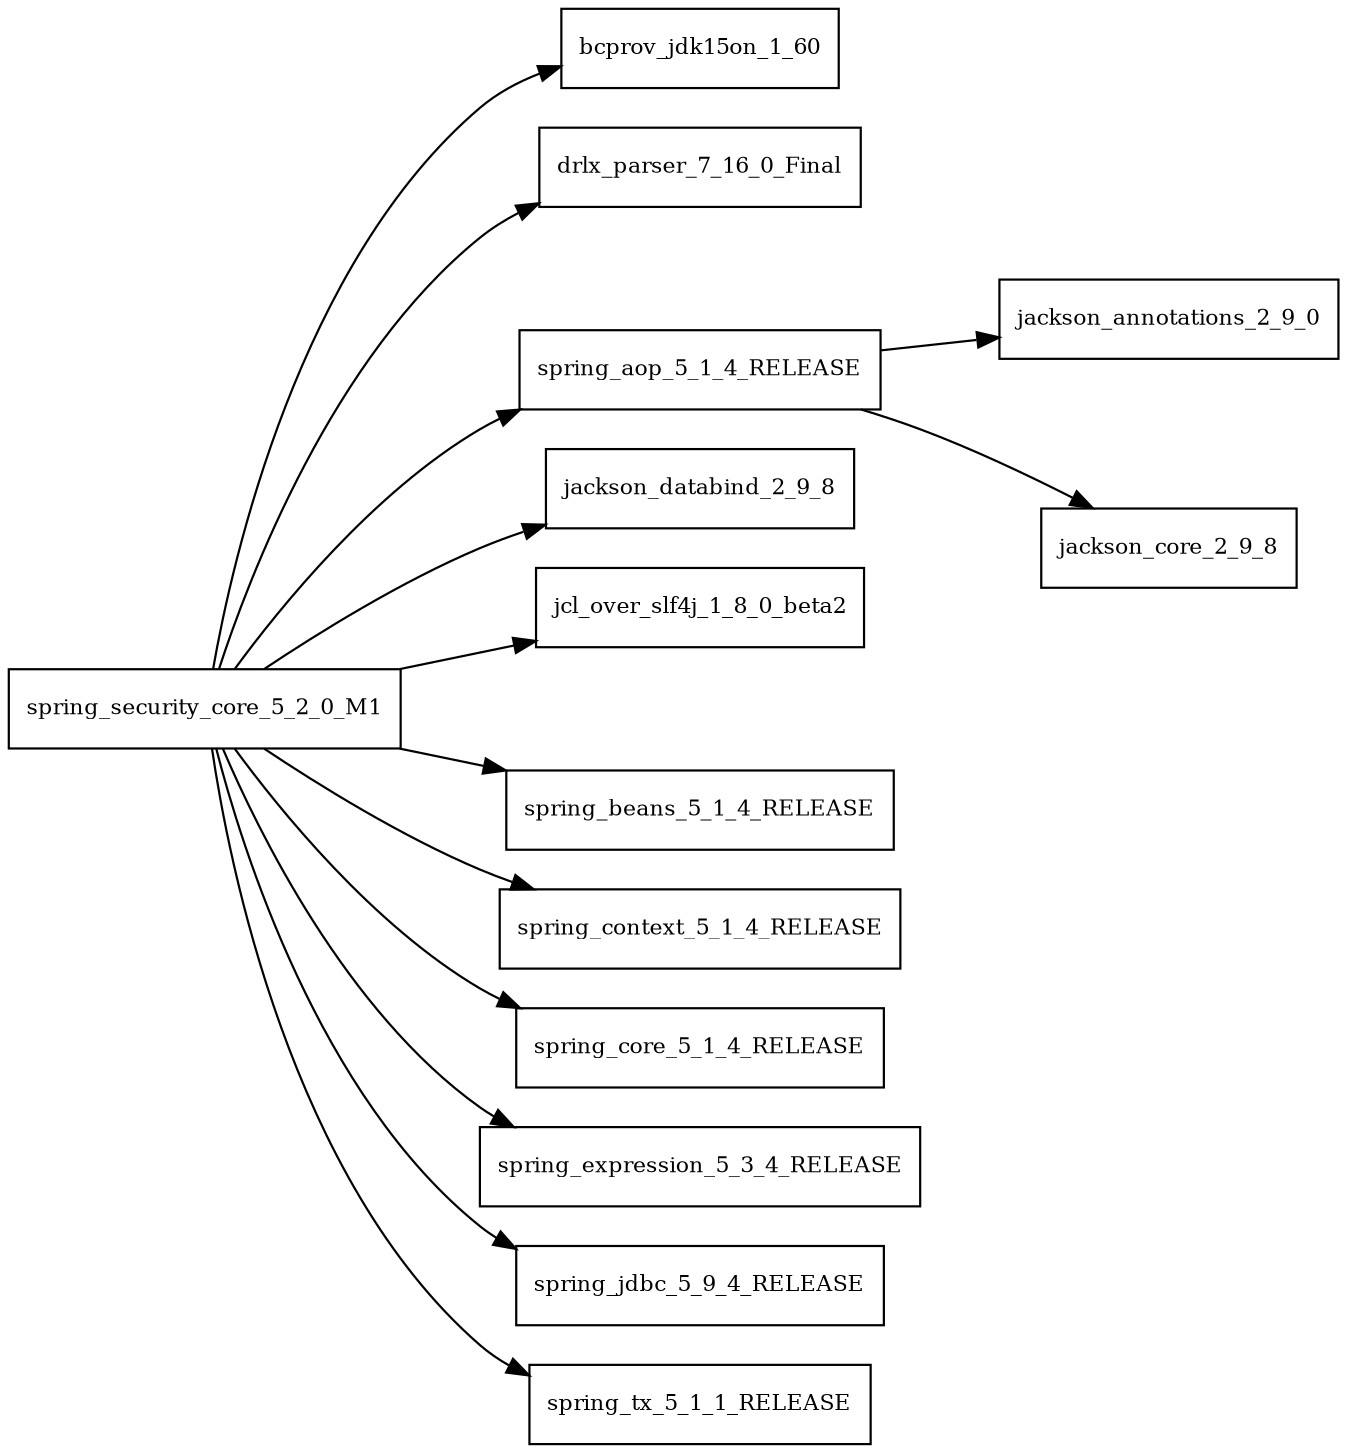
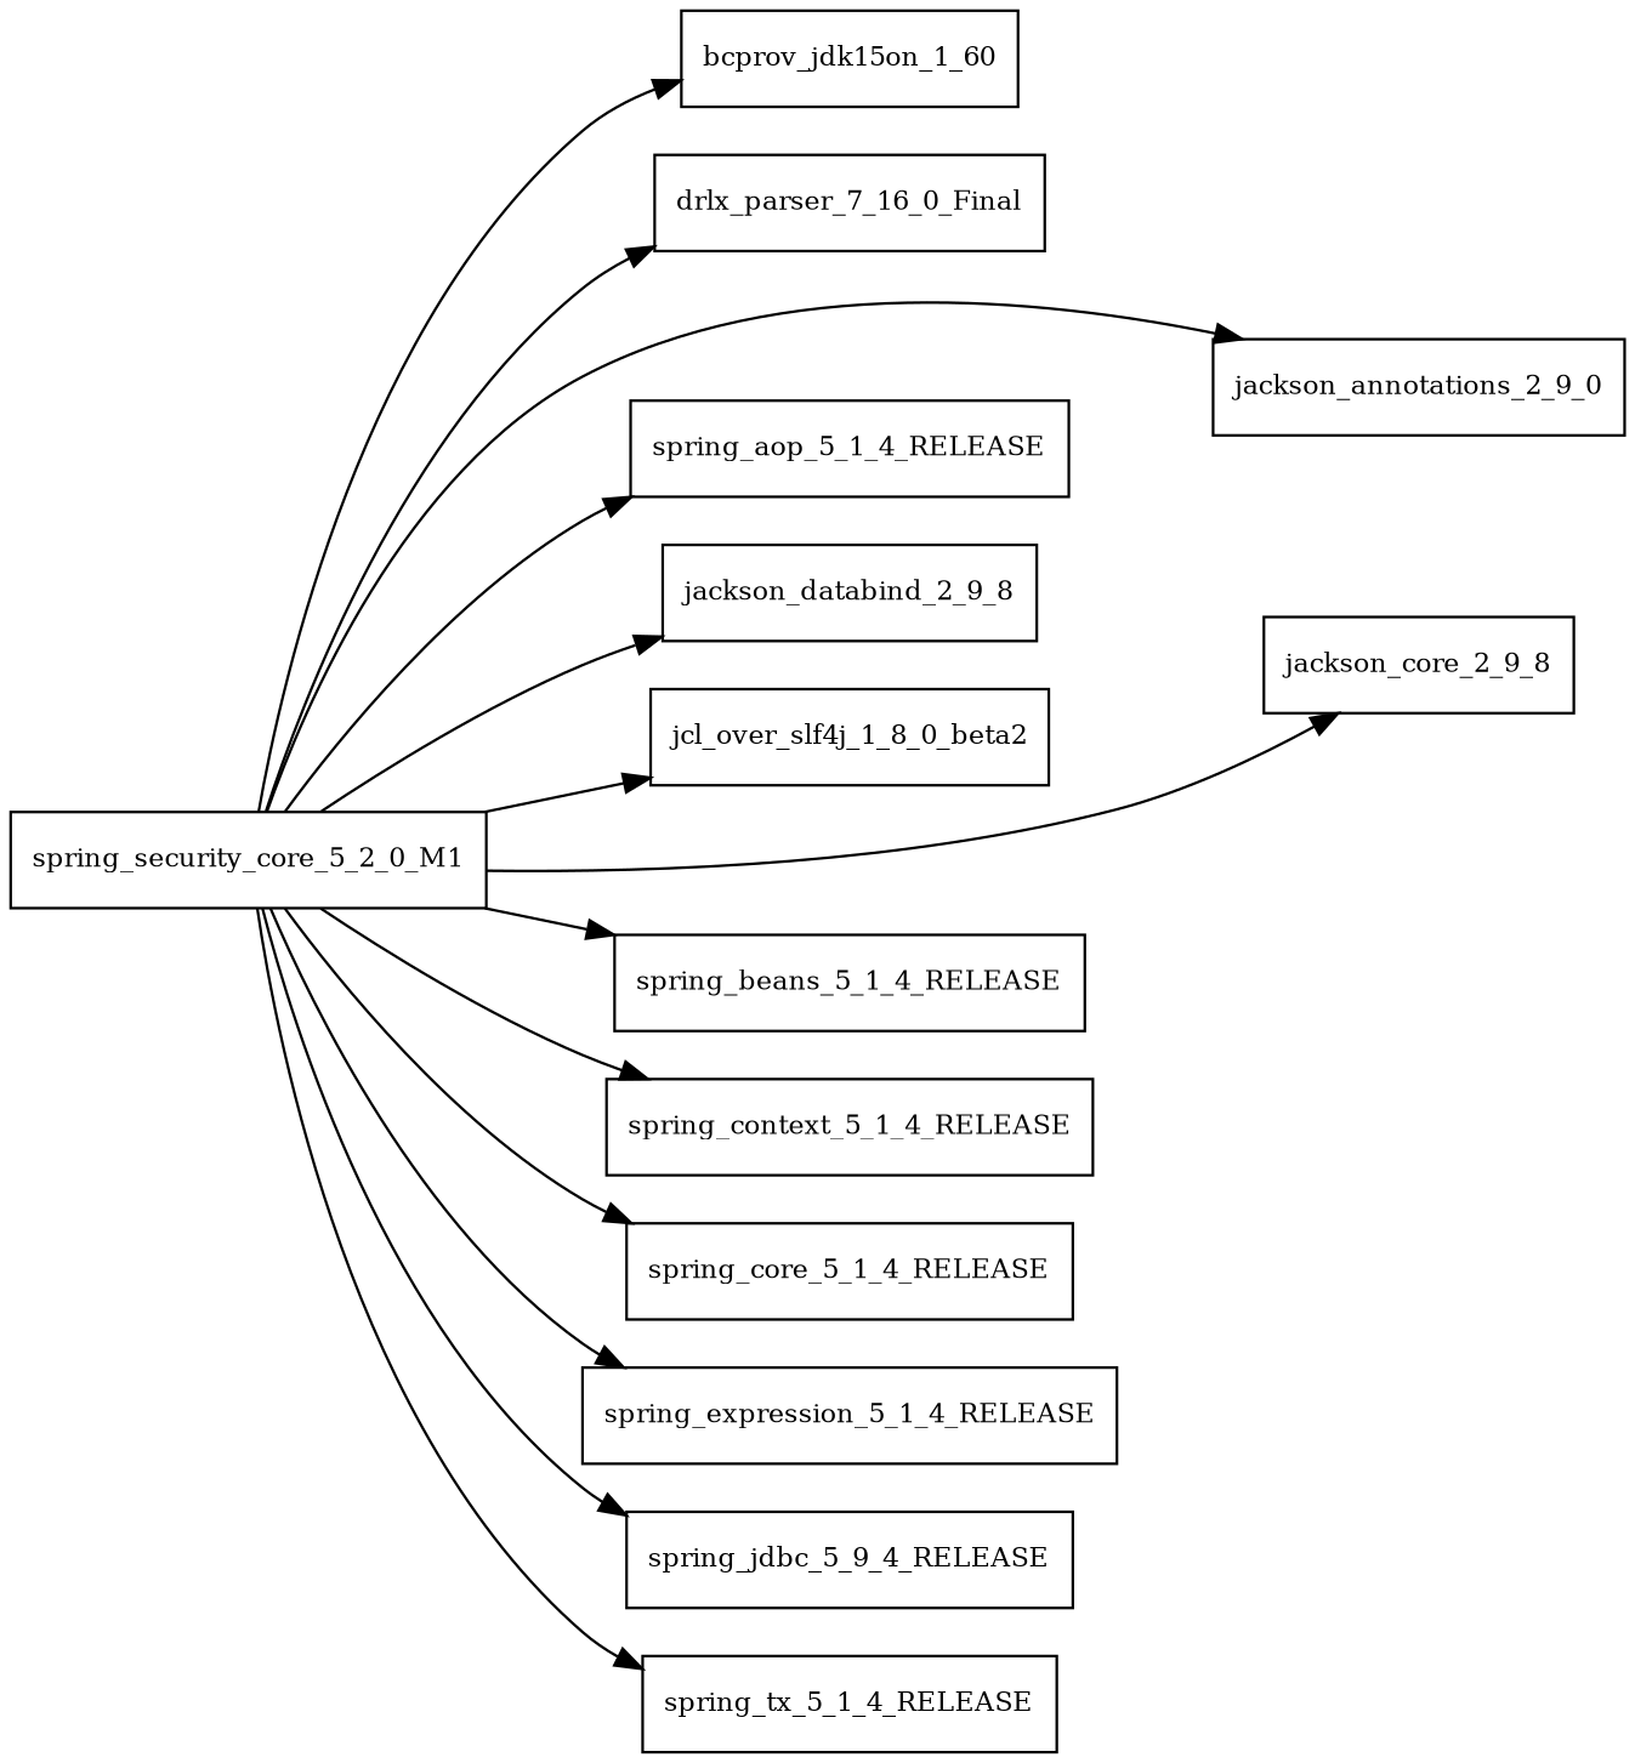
  digraph {
    rankdir=LR
    node [fontsize=10.0 shape=box]
    spring_security_core_5_2_0_M1
    bcprov_jdk15on_1_60
    drlx_parser_7_16_0_Final
    jackson_annotations_2_9_0
    jackson_core_2_9_8
    jackson_databind_2_9_8
    jcl_over_slf4j_1_8_0_beta2
    spring_aop_5_1_4_RELEASE
    spring_beans_5_1_4_RELEASE
    spring_context_5_1_4_RELEASE
    spring_core_5_1_4_RELEASE
-   spring_expression_5_1_4_RELEASE [label=spring_expression_5_3_4_RELEASE]
+   spring_expression_5_1_4_RELEASE
    n13 [label=spring_jdbc_5_9_4_RELEASE]
-   spring_tx_5_1_4_RELEASE [label=spring_tx_5_1_1_RELEASE]
+   spring_tx_5_1_4_RELEASE
    spring_security_core_5_2_0_M1 -> bcprov_jdk15on_1_60
    spring_security_core_5_2_0_M1 -> drlx_parser_7_16_0_Final
-   spring_aop_5_1_4_RELEASE -> jackson_annotations_2_9_0
-   spring_aop_5_1_4_RELEASE -> jackson_core_2_9_8
+   spring_security_core_5_2_0_M1 -> jackson_annotations_2_9_0
+   spring_security_core_5_2_0_M1 -> jackson_core_2_9_8
    spring_security_core_5_2_0_M1 -> jackson_databind_2_9_8
    spring_security_core_5_2_0_M1 -> jcl_over_slf4j_1_8_0_beta2
    spring_security_core_5_2_0_M1 -> spring_aop_5_1_4_RELEASE
    spring_security_core_5_2_0_M1 -> spring_beans_5_1_4_RELEASE
    spring_security_core_5_2_0_M1 -> spring_context_5_1_4_RELEASE
    spring_security_core_5_2_0_M1 -> spring_core_5_1_4_RELEASE
    spring_security_core_5_2_0_M1 -> spring_expression_5_1_4_RELEASE
    spring_security_core_5_2_0_M1 -> n13
    spring_security_core_5_2_0_M1 -> spring_tx_5_1_4_RELEASE
  }
